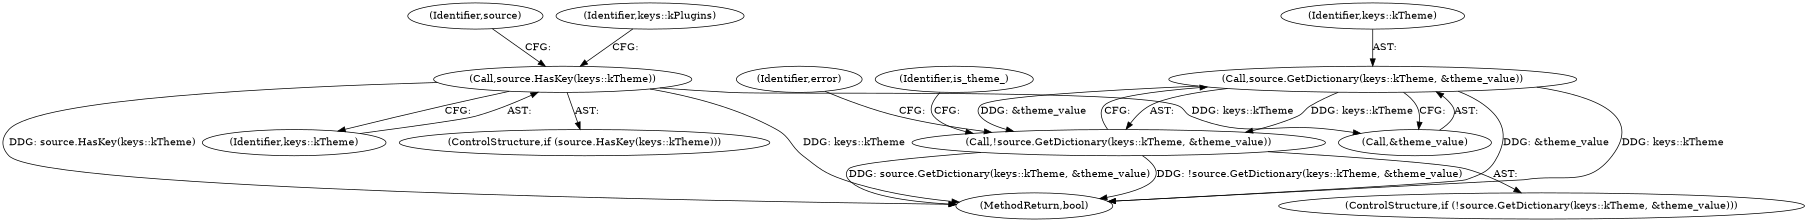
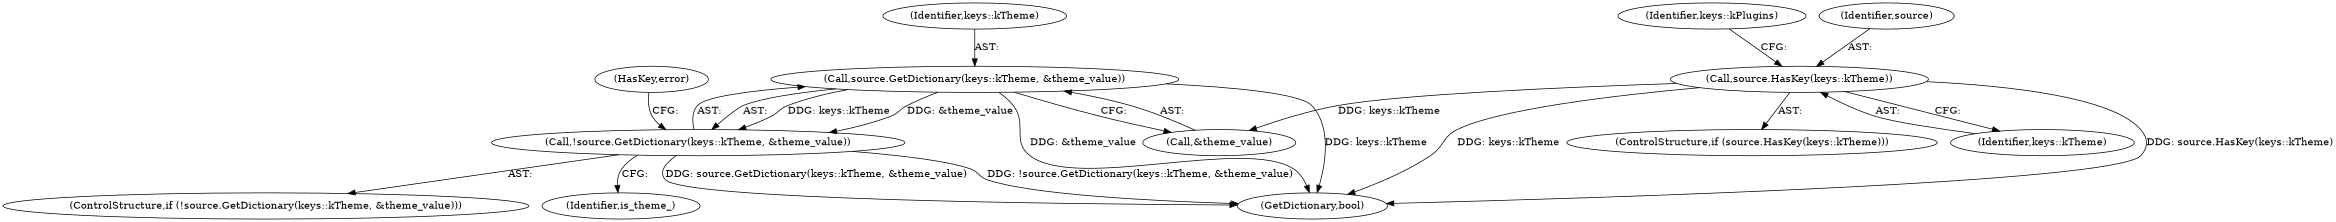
  digraph {
    n1 [label="(Call,source.GetDictionary(keys::kTheme, &theme_value))"]
    n2 [label="(Call,!source.GetDictionary(keys::kTheme, &theme_value))"]
    n3 [label="(Call,&theme_value)"]
-   n4 [label="(MethodReturn,bool)"]
+   n4 [label="(GetDictionary,bool)"]
    n5 [label="(ControlStructure,if (!source.GetDictionary(keys::kTheme, &theme_value)))"]
    n6 [label="(Call,source.HasKey(keys::kTheme))"]
    n7 [label="(ControlStructure,if (source.HasKey(keys::kTheme)))"]
    n8 [label="(Identifier,keys::kTheme)"]
    n9 [label="(Identifier,keys::kPlugins)"]
-   n10 [label="(Identifier,error)"]
+   n10 [label="(HasKey,error)"]
    n11 [label="(Identifier,source)"]
    n12 [label="(Identifier,keys::kTheme)"]
    n13 [label="(Identifier,is_theme_)"]
    n1 -> n2 [label="AST: "]
    n1 -> n2 [label="DDG: keys::kTheme"]
    n1 -> n2 [label="DDG: &theme_value"]
    n1 -> n3 [label="CFG: "]
    n1 -> n4 [label="DDG: &theme_value"]
    n1 -> n4 [label="DDG: keys::kTheme"]
-   n2 -> n1 [label="CFG: "]
+   n2 -> n1 [label="AST: "]
    n2 -> n4 [label="DDG: !source.GetDictionary(keys::kTheme, &theme_value)"]
    n2 -> n4 [label="DDG: source.GetDictionary(keys::kTheme, &theme_value)"]
    n2 -> n5 [label="AST: "]
    n3 -> n1 [label="AST: "]
    n6 -> n3 [label="DDG: keys::kTheme"]
    n6 -> n4 [label="DDG: keys::kTheme"]
    n6 -> n4 [label="DDG: source.HasKey(keys::kTheme)"]
    n6 -> n7 [label="AST: "]
    n6 -> n8 [label="CFG: "]
    n8 -> n6 [label="AST: "]
    n9 -> n6 [label="CFG: "]
    n10 -> n2 [label="CFG: "]
-   n11 -> n6 [label="CFG: "]
+   n11 -> n6 [label="AST: "]
    n12 -> n1 [label="AST: "]
-   n13 -> n2 [label="CFG: "]
+   n2 -> n13 [label="CFG: "]
  }
